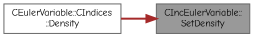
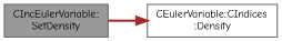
  digraph {
    rankdir=LR
    fontname="Comic Neue"
    node [fontname="Comic Neue" fontsize=10 shape=box style=filled]
    n1 [color=gray40 fillcolor=grey60 fontcolor=black height=0.2 label="CIncEulerVariable::\lSetDensity" width=0.4]
    n2 [color=grey40 fillcolor=white height=0.2 label="CEulerVariable::CIndices\l::Density" width=0.4]
-   n2 -> n1 [color=brown fontname="Comic Neue" fontsize=10 labelfontname=Helvetica labelfontsize=10 style=bold]
+   n1 -> n2 [color=brown fontname="Comic Neue" fontsize=10 labelfontname=Helvetica labelfontsize=10 style=bold]
  }
